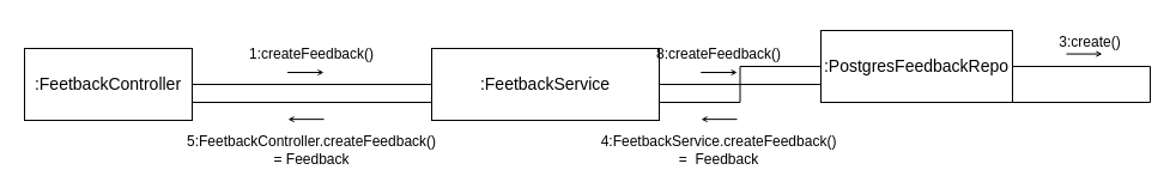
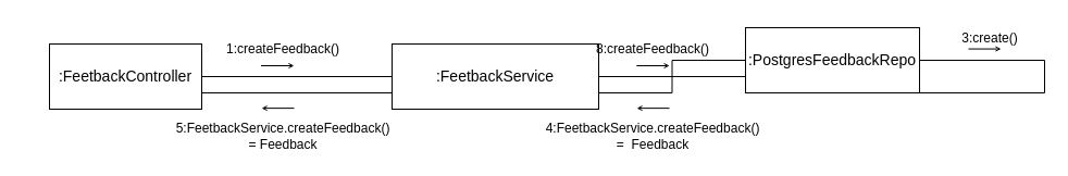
  <mxCell id="0" />
  <mxCell id="1" parent="0" />
  <mxCell id="2" style="edgeStyle=orthogonalEdgeStyle;rounded=0;orthogonalLoop=1;jettySize=auto;html=1;exitX=1;exitY=0.5;exitDx=0;exitDy=0;endArrow=none;endFill=0;" edge="1" parent="1" source="3" target="6"><mxGeometry relative="1" as="geometry" /></mxCell>
- <mxCell id="3" value="&lt;font style=&quot;font-size: 14px;&quot;&gt;:FeetbackController&lt;/font&gt;" style="rounded=0;whiteSpace=wrap;html=1;" vertex="1" parent="1"><mxGeometry x="20" y="40" width="140" height="60" as="geometry" /></mxCell>
+ <mxCell id="3" value="&lt;font style=&quot;font-size: 14px;&quot;&gt;:FeetbackController&lt;/font&gt;" style="rounded=0;whiteSpace=wrap;html=1;" vertex="1" parent="1"><mxGeometry x="45" y="40" width="140" height="60" as="geometry" /></mxCell>
  <mxCell id="4" style="edgeStyle=orthogonalEdgeStyle;rounded=0;orthogonalLoop=1;jettySize=auto;html=1;exitX=1;exitY=0.5;exitDx=0;exitDy=0;entryX=0;entryY=0.5;entryDx=0;entryDy=0;endArrow=none;endFill=0;" edge="1" parent="1" source="6" target="8"><mxGeometry relative="1" as="geometry" /></mxCell>
  <mxCell id="5" style="edgeStyle=orthogonalEdgeStyle;rounded=0;orthogonalLoop=1;jettySize=auto;html=1;exitX=0;exitY=0.75;exitDx=0;exitDy=0;entryX=1;entryY=0.75;entryDx=0;entryDy=0;endArrow=none;endFill=0;" edge="1" parent="1" source="6" target="3"><mxGeometry relative="1" as="geometry" /></mxCell>
  <mxCell id="6" value="&lt;font style=&quot;font-size: 14px;&quot;&gt;:FeetbackService&lt;/font&gt;" style="rounded=0;whiteSpace=wrap;html=1;" vertex="1" parent="1"><mxGeometry x="360" y="40" width="190" height="60" as="geometry" /></mxCell>
  <mxCell id="7" style="edgeStyle=orthogonalEdgeStyle;rounded=0;orthogonalLoop=1;jettySize=auto;html=1;exitX=0;exitY=0.75;exitDx=0;exitDy=0;entryX=1;entryY=0.75;entryDx=0;entryDy=0;endArrow=none;endFill=0;" edge="1" parent="1" source="8" target="6"><mxGeometry relative="1" as="geometry" /></mxCell>
  <mxCell id="8" value="&lt;font style=&quot;font-size: 14px;&quot;&gt;:PostgresFeedbackRepo&lt;/font&gt;" style="rounded=0;whiteSpace=wrap;html=1;" vertex="1" parent="1"><mxGeometry x="685" y="25" width="160" height="60" as="geometry" /></mxCell>
  <mxCell id="9" value="" style="endArrow=open;html=1;rounded=0;strokeWidth=1;jumpSize=6;startSize=4;endSize=3;endFill=0;" edge="1" parent="1"><mxGeometry width="50" height="50" relative="1" as="geometry"><mxPoint x="239.52" y="60" as="sourcePoint" /><mxPoint x="270" y="60" as="targetPoint" /></mxGeometry></mxCell>
  <mxCell id="10" value="" style="endArrow=open;html=1;rounded=0;strokeWidth=1;jumpSize=6;startSize=4;endSize=3;endFill=0;" edge="1" parent="1"><mxGeometry width="50" height="50" relative="1" as="geometry"><mxPoint x="584.76" y="60" as="sourcePoint" /><mxPoint x="615.24" y="60" as="targetPoint" /></mxGeometry></mxCell>
  <mxCell id="11" value="1:createFeedback()" style="text;html=1;strokeColor=none;fillColor=none;align=center;verticalAlign=middle;whiteSpace=wrap;rounded=0;" vertex="1" parent="1"><mxGeometry x="230.01" y="30" width="60" height="30" as="geometry" /></mxCell>
  <mxCell id="12" value="8:createFeedback()" style="text;html=1;strokeColor=none;fillColor=none;align=center;verticalAlign=middle;whiteSpace=wrap;rounded=0;" vertex="1" parent="1"><mxGeometry x="570" y="30" width="60" height="30" as="geometry" /></mxCell>
  <mxCell id="13" value="" style="endArrow=open;html=1;rounded=0;strokeWidth=1;jumpSize=6;startSize=4;endSize=3;endFill=0;" edge="1" parent="1"><mxGeometry width="50" height="50" relative="1" as="geometry"><mxPoint x="890" y="44.57" as="sourcePoint" /><mxPoint x="920" y="44.57" as="targetPoint" /></mxGeometry></mxCell>
  <mxCell id="14" value="" style="endArrow=open;html=1;rounded=0;strokeWidth=1;jumpSize=6;startSize=4;endSize=3;endFill=0;" edge="1" parent="1"><mxGeometry width="50" height="50" relative="1" as="geometry"><mxPoint x="615" y="99.13" as="sourcePoint" /><mxPoint x="585" y="99.13" as="targetPoint" /></mxGeometry></mxCell>
  <mxCell id="15" style="edgeStyle=orthogonalEdgeStyle;rounded=0;orthogonalLoop=1;jettySize=auto;html=1;exitX=1;exitY=0.25;exitDx=0;exitDy=0;entryX=1;entryY=0.75;entryDx=0;entryDy=0;endArrow=none;endFill=0;" edge="1" parent="1" source="8" target="8"><mxGeometry relative="1" as="geometry"><Array as="points"><mxPoint x="960" y="55" /><mxPoint x="960" y="85" /></Array></mxGeometry></mxCell>
  <mxCell id="16" value="3:create()" style="text;html=1;strokeColor=none;fillColor=none;align=center;verticalAlign=middle;whiteSpace=wrap;rounded=0;" vertex="1" parent="1"><mxGeometry x="880" y="20" width="60" height="30" as="geometry" /></mxCell>
  <mxCell id="17" value="" style="endArrow=open;html=1;rounded=0;strokeWidth=1;jumpSize=6;startSize=4;endSize=3;endFill=0;" edge="1" parent="1"><mxGeometry width="50" height="50" relative="1" as="geometry"><mxPoint x="270" y="99.13" as="sourcePoint" /><mxPoint x="240" y="99.13" as="targetPoint" /></mxGeometry></mxCell>
  <mxCell id="18" value="4:FeetbackService.createFeedback() =&amp;nbsp; Feedback" style="text;html=1;strokeColor=none;fillColor=none;align=center;verticalAlign=middle;whiteSpace=wrap;rounded=0;" vertex="1" parent="1"><mxGeometry x="510" y="110" width="180" height="30" as="geometry" /></mxCell>
- <mxCell id="19" value="5:FeetbackController.createFeedback() = Feedback" style="text;html=1;strokeColor=none;fillColor=none;align=center;verticalAlign=middle;whiteSpace=wrap;rounded=0;" vertex="1" parent="1"><mxGeometry x="165.02" y="110" width="189.99" height="30" as="geometry" /></mxCell>
+ <mxCell id="19" value="5:FeetbackService.createFeedback() = Feedback" style="text;html=1;strokeColor=none;fillColor=none;align=center;verticalAlign=middle;whiteSpace=wrap;rounded=0;" vertex="1" parent="1"><mxGeometry x="165.02" y="110" width="189.99" height="30" as="geometry" /></mxCell>
